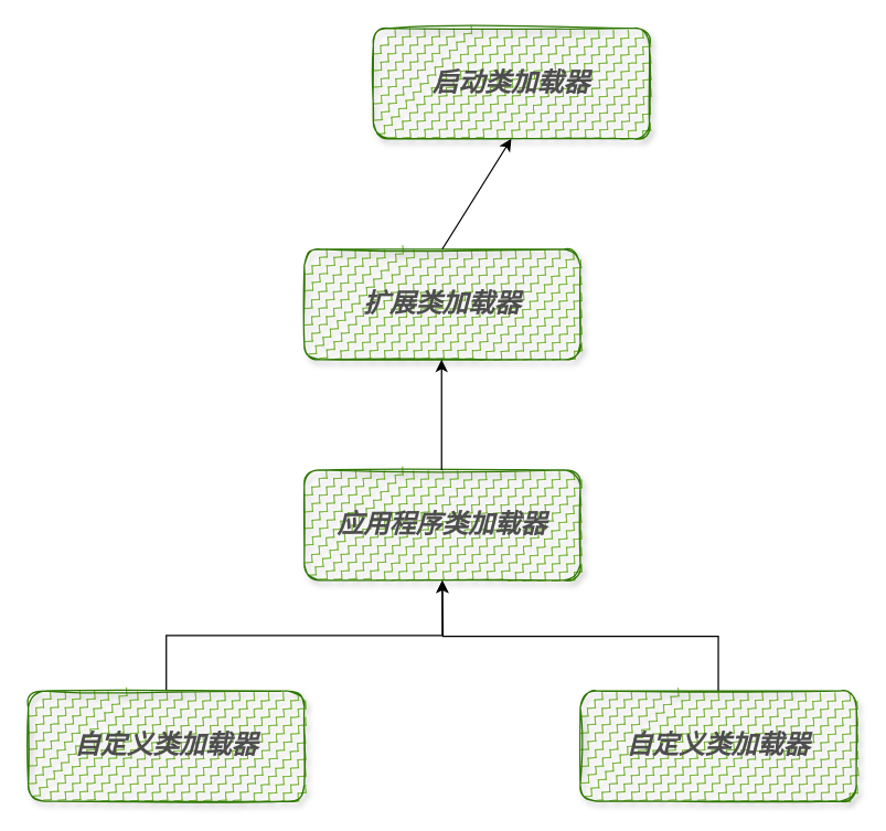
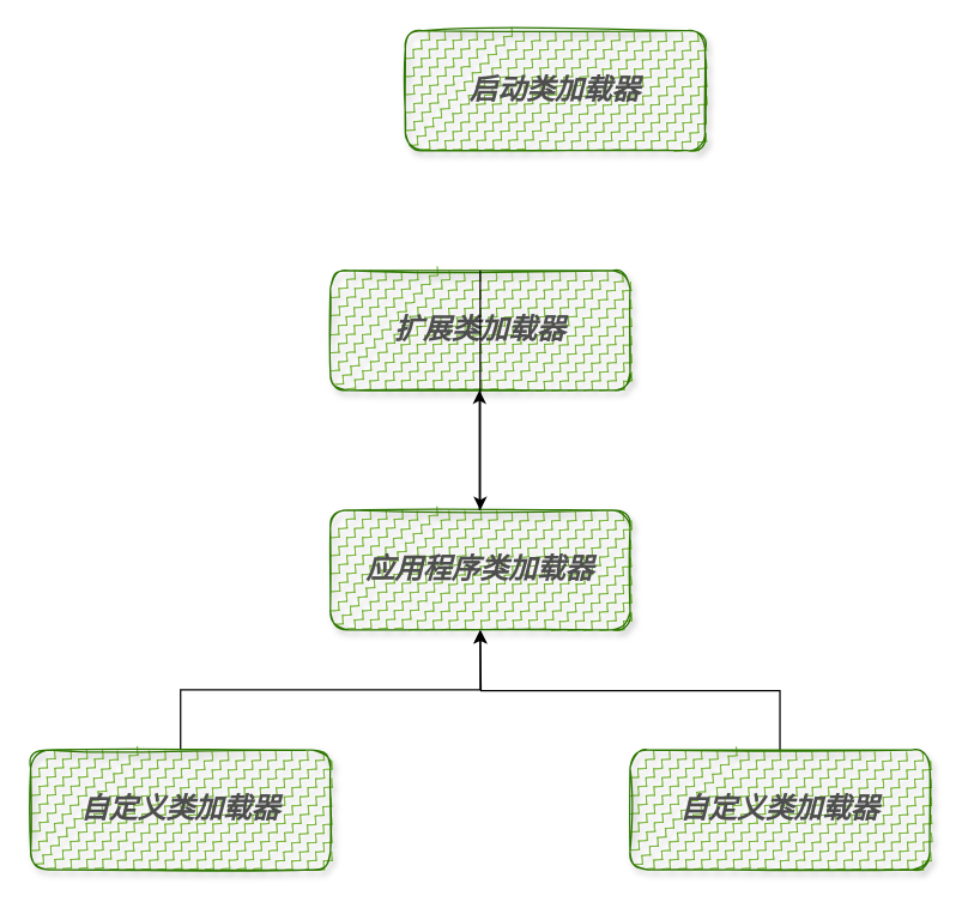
  <mxCell id="0" />
  <mxCell id="1" parent="0" />
  <mxCell id="2" value="启动类加载器" style="rounded=1;whiteSpace=wrap;html=1;shadow=1;sketch=1;fillStyle=zigzag-line;fillColor=#60a917;strokeColor=#2D7600;fontColor=#4D4D4D;fontSize=19;fontStyle=3" vertex="1" parent="1"><mxGeometry x="270" y="20" width="200" height="80" as="geometry" /></mxCell>
  <mxCell id="3" value="扩展类加载器" style="rounded=1;whiteSpace=wrap;html=1;shadow=1;sketch=1;fillStyle=zigzag-line;fillColor=#60a917;strokeColor=#2D7600;fontColor=#4D4D4D;fontSize=19;fontStyle=3" vertex="1" parent="1"><mxGeometry x="220" y="180" width="200" height="80" as="geometry" /></mxCell>
  <mxCell id="4" value="应用程序类加载器" style="rounded=1;whiteSpace=wrap;html=1;shadow=1;sketch=1;fillStyle=zigzag-line;fillColor=#60a917;strokeColor=#2D7600;fontColor=#4D4D4D;fontSize=19;fontStyle=3" vertex="1" parent="1"><mxGeometry x="220" y="340" width="200" height="80" as="geometry" /></mxCell>
  <mxCell id="5" style="edgeStyle=orthogonalEdgeStyle;rounded=0;orthogonalLoop=1;jettySize=auto;html=1;exitX=0.5;exitY=0;exitDx=0;exitDy=0;entryX=0.5;entryY=1;entryDx=0;entryDy=0;fontSize=19;fontColor=#4D4D4D;" edge="1" parent="1" source="6" target="4"><mxGeometry relative="1" as="geometry" /></mxCell>
  <mxCell id="6" value="自定义类加载器" style="rounded=1;whiteSpace=wrap;html=1;shadow=1;sketch=1;fillStyle=zigzag-line;fillColor=#60a917;strokeColor=#2D7600;fontColor=#4D4D4D;fontSize=19;fontStyle=3" vertex="1" parent="1"><mxGeometry x="20" y="500" width="200" height="80" as="geometry" /></mxCell>
  <mxCell id="7" style="edgeStyle=orthogonalEdgeStyle;rounded=0;orthogonalLoop=1;jettySize=auto;html=1;exitX=0.5;exitY=0;exitDx=0;exitDy=0;fontSize=19;fontColor=#4D4D4D;" edge="1" parent="1" source="8"><mxGeometry relative="1" as="geometry"><mxPoint x="320" y="420" as="targetPoint" /></mxGeometry></mxCell>
  <mxCell id="8" value="自定义类加载器" style="rounded=1;whiteSpace=wrap;html=1;shadow=1;sketch=1;fillStyle=zigzag-line;fillColor=#60a917;strokeColor=#2D7600;fontColor=#4D4D4D;fontSize=19;fontStyle=3" vertex="1" parent="1"><mxGeometry x="420" y="500" width="200" height="80" as="geometry" /></mxCell>
- <mxCell id="9" value="" style="endArrow=classic;html=1;rounded=0;fontSize=19;fontColor=#4D4D4D;exitX=0.5;exitY=0;exitDx=0;exitDy=0;entryX=0.5;entryY=1;entryDx=0;entryDy=0;" edge="1" parent="1" source="3" target="2"><mxGeometry width="50" height="50" relative="1" as="geometry"><mxPoint x="320" y="200" as="sourcePoint" /><mxPoint x="370" y="150" as="targetPoint" /></mxGeometry></mxCell>
+ <mxCell id="9" value="" style="endArrow=classic;html=1;rounded=0;fontSize=19;fontColor=#4D4D4D;exitX=0.5;exitY=0;exitDx=0;exitDy=0;" edge="1" parent="1" source="3" target="4"><mxGeometry width="50" height="50" relative="1" as="geometry"><mxPoint x="320" y="200" as="sourcePoint" /><mxPoint x="370" y="150" as="targetPoint" /></mxGeometry></mxCell>
  <mxCell id="10" value="" style="endArrow=classic;html=1;rounded=0;fontSize=19;fontColor=#4D4D4D;exitX=0.5;exitY=0;exitDx=0;exitDy=0;entryX=0.5;entryY=1;entryDx=0;entryDy=0;" edge="1" parent="1"><mxGeometry width="50" height="50" relative="1" as="geometry"><mxPoint x="319.5" y="340" as="sourcePoint" /><mxPoint x="319.5" y="260" as="targetPoint" /><Array as="points" /></mxGeometry></mxCell>
